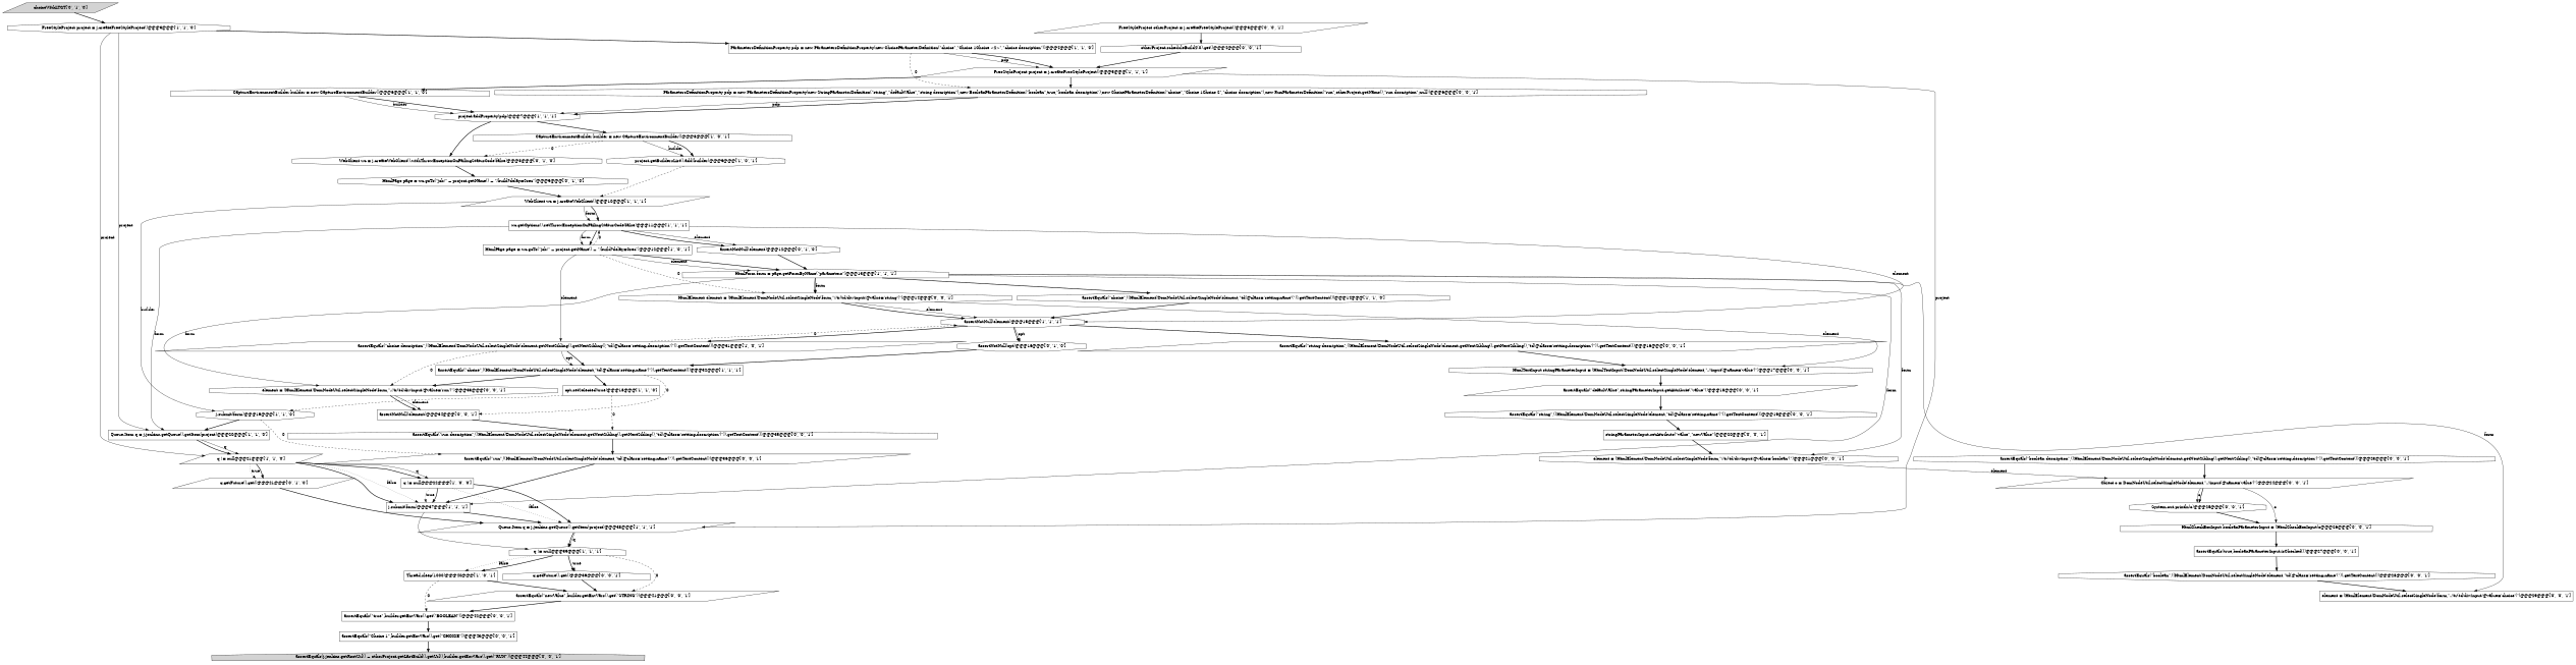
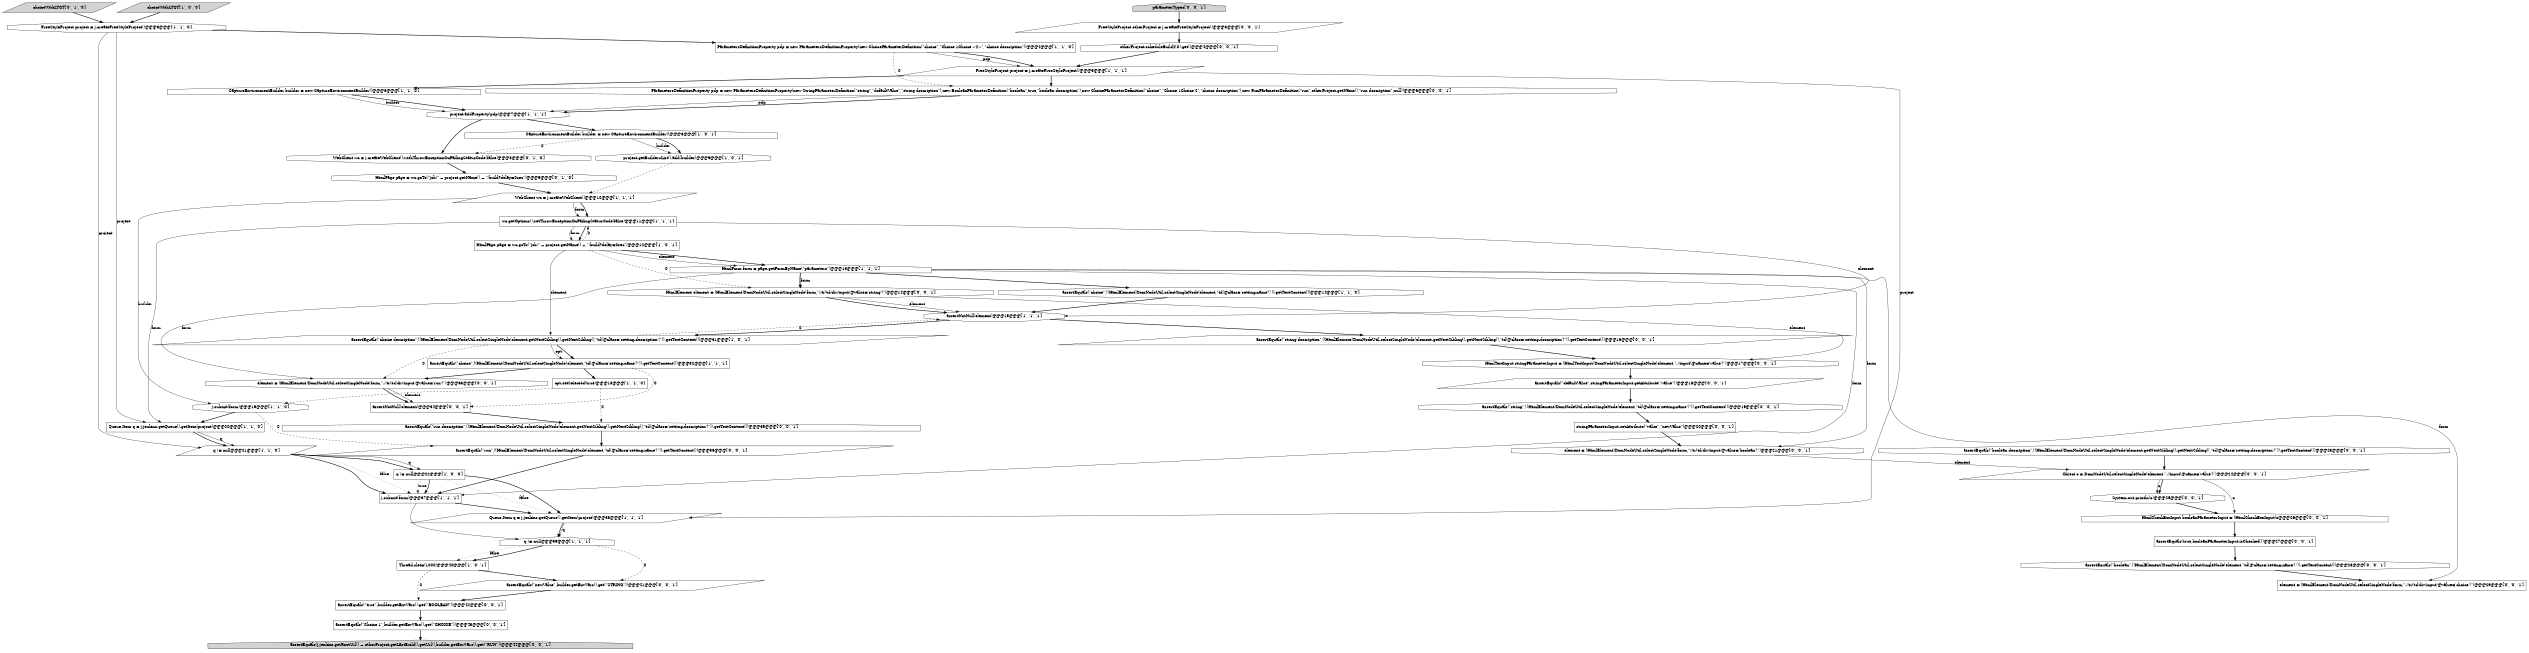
  digraph {
    node [fillcolor=white shape=octagon style=filled]
    edge [style=bold]
    n1 [label="assertEquals(\"string\",((HtmlElement)DomNodeUtil.selectSingleNode(element,\"td(@class='setting-name'(\")).getTextContent())@@@19@@@['0', '0', '1']"]
    n2 [label="stringParameterInput.setAttribute(\"value\",\"newValue\")@@@20@@@['0', '0', '1']" shape=box]
    n3 [label="element = (HtmlElement)DomNodeUtil.selectSingleNode(form,\"//tr(td/div/input/@value='boolean'(\")@@@21@@@['0', '0', '1']"]
    n4 [label="Object o = DomNodeUtil.selectSingleNode(element,\".//input(@name='value'(\")@@@24@@@['0', '0', '1']" shape=parallelogram]
    n5 [label="HtmlCheckBoxInput booleanParameterInput = (HtmlCheckBoxInput)o@@@26@@@['0', '0', '1']" shape=house]
    n6 [label="System.out.println(o)@@@25@@@['0', '0', '1']"]
    n7 [label="CaptureEnvironmentBuilder builder = new CaptureEnvironmentBuilder()@@@6@@@['1', '1', '0']" shape=house]
    n8 [label="project.addProperty(pdp)@@@7@@@['1', '1', '1']"]
    n9 [label="CaptureEnvironmentBuilder builder = new CaptureEnvironmentBuilder()@@@8@@@['1', '0', '1']" shape=house]
    n10 [label="WebClient wc = j.createWebClient().withThrowExceptionOnFailingStatusCode(false)@@@8@@@['0', '1', '0']"]
    n11 [label="assertEquals(\"defaultValue\",stringParameterInput.getAttribute(\"value\"))@@@18@@@['0', '0', '1']" shape=parallelogram]
    n12 [label="j.submit(form)@@@19@@@['1', '1', '0']"]
    n13 [label="Queue.Item q = j.jenkins.getQueue().getItem(project)@@@20@@@['1', '1', '0']" shape=box]
    n14 [label="assertEquals(\"run\",((HtmlElement)DomNodeUtil.selectSingleNode(element,\"td(@class='setting-name'(\")).getTextContent())@@@36@@@['0', '0', '1']" shape=parallelogram]
    n15 [label="q != null@@@21@@@['1', '1', '0']" shape=parallelogram]
    n16 [label="j.submit(form)@@@37@@@['1', '1', '1']" shape=box]
    n17 [label="project.getBuildersList().add(builder)@@@9@@@['1', '0', '1']"]
    n18 [label="WebClient wc = j.createWebClient()@@@10@@@['1', '1', '1']" shape=parallelogram]
    n19 [label="wc.getOptions().setThrowExceptionOnFailingStatusCode(false)@@@11@@@['1', '1', '1']" shape=box]
    n20 [label="assertEquals(\"choice description\",((HtmlElement)DomNodeUtil.selectSingleNode(element.getNextSibling().getNextSibling(),\"td(@class='setting-description'(\")).getTextContent())@@@31@@@['1', '0', '1']" shape=parallelogram]
    n21 [label="assertEquals(\"choice\",((HtmlElement)DomNodeUtil.selectSingleNode(element,\"td(@class='setting-name'(\")).getTextContent())@@@32@@@['1', '1', '1']" shape=box]
    n22 [label="element = (HtmlElement)DomNodeUtil.selectSingleNode(form,\".//tr(td/div/input/@value='run'(\")@@@33@@@['0', '0', '1']"]
    n23 [label="assertNotNull(element)@@@15@@@['1', '1', '1']"]
    n24 [label="HtmlPage page = wc.goTo(\"job/\" + project.getName() + \"/build?delay=0sec\")@@@9@@@['0', '1', '0']"]
    n25 [label="assertNotNull(element)@@@34@@@['0', '0', '1']" shape=box]
    n26 [label="opt.setSelected(true)@@@18@@@['1', '1', '0']" shape=box]
    n27 [label="assertEquals(\"run description\",((HtmlElement)DomNodeUtil.selectSingleNode(element.getNextSibling().getNextSibling(),\"td(@class='setting-description'(\")).getTextContent())@@@35@@@['0', '0', '1']" shape=house]
    n28 [label="HtmlTextInput stringParameterInput = (HtmlTextInput)DomNodeUtil.selectSingleNode(element,\".//input(@name='value'(\")@@@17@@@['0', '0', '1']"]
    n29 [label="assertEquals(\"boolean description\",((HtmlElement)DomNodeUtil.selectSingleNode(element.getNextSibling().getNextSibling(),\"td(@class='setting-description'(\")).getTextContent())@@@23@@@['0', '0', '1']"]
    n30 [label="HtmlPage page = wc.goTo(\"job/\" + project.getName() + \"/build?delay=0sec\")@@@12@@@['1', '0', '1']" shape=box]
    n31 [label="HtmlForm form = page.getFormByName(\"parameters\")@@@13@@@['1', '1', '1']" shape=house]
    n32 [label="HtmlElement element = (HtmlElement)DomNodeUtil.selectSingleNode(form,\"//tr(td/div/input/@value='string'(\")@@@14@@@['0', '0', '1']"]
    n33 [label="element = (HtmlElement)DomNodeUtil.selectSingleNode(form,\".//tr(td/div/input/@value='choice'(\")@@@29@@@['0', '0', '1']" shape=box]
    n34 [label="assertEquals(\"choice\",((HtmlElement)DomNodeUtil.selectSingleNode(element,\"td(@class='setting-name'(\")).getTextContent())@@@14@@@['1', '1', '0']"]
-   n35 [label="assertNotNull(element)@@@12@@@['0', '1', '0']"]
    n36 [label="Thread.sleep(1000)@@@40@@@['1', '0', '1']" shape=box]
    n37 [label="assertEquals(\"newValue\",builder.getEnvVars().get(\"STRING\"))@@@41@@@['0', '0', '1']" shape=parallelogram]
    n38 [label="assertEquals(\"true\",builder.getEnvVars().get(\"BOOLEAN\"))@@@42@@@['0', '0', '1']" shape=box]
    n39 [label="assertEquals(\"Choice 1\",builder.getEnvVars().get(\"CHOICE\"))@@@43@@@['0', '0', '1']" shape=box]
    n40 [fillcolor=lightgray label="assertEquals(j.jenkins.getRootUrl() + otherProject.getLastBuild().getUrl(),builder.getEnvVars().get(\"RUN\"))@@@44@@@['0', '0', '1']" shape=house]
    n41 [label="ParametersDefinitionProperty pdp = new ParametersDefinitionProperty(new ChoiceParameterDefinition(\"choice\",\"Choice 1Choice <2>\",\"choice description\"))@@@4@@@['1', '1', '0']" shape=box]
    n42 [label="ParametersDefinitionProperty pdp = new ParametersDefinitionProperty(new StringParameterDefinition(\"string\",\"defaultValue\",\"string description\"),new BooleanParameterDefinition(\"boolean\",true,\"boolean description\"),new ChoiceParameterDefinition(\"choice\",\"Choice 1Choice 2\",\"choice description\"),new RunParameterDefinition(\"run\",otherProject.getName(),\"run description\",null))@@@6@@@['0', '0', '1']"]
    n43 [label="FreeStyleProject project = j.createFreeStyleProject()@@@5@@@['1', '1', '1']" shape=parallelogram]
    n44 [label="Queue.Item q = j.jenkins.getQueue().getItem(project)@@@38@@@['1', '1', '1']" shape=parallelogram]
    n45 [label="q != null@@@39@@@['1', '1', '1']" shape=house]
    n46 [label="assertEquals(true,booleanParameterInput.isChecked())@@@27@@@['0', '0', '1']" shape=box]
    n47 [label="assertEquals(\"boolean\",((HtmlElement)DomNodeUtil.selectSingleNode(element,\"td(@class='setting-name'(\")).getTextContent())@@@28@@@['0', '0', '1']"]
    n48 [label="FreeStyleProject project = j.createFreeStyleProject()@@@3@@@['1', '1', '0']"]
    n49 [label="q != null@@@22@@@['1', '0', '0']" shape=box]
-   n50 [label="q.getFuture().get()@@@21@@@['0', '1', '0']" shape=parallelogram]
-   n52 [label="q.getFuture().get()@@@39@@@['0', '0', '1']" shape=house]
+   n51 [fillcolor=lightgray label="choiceWithLTGT['1', '0', '0']" shape=parallelogram]
    n53 [label="assertEquals(\"string description\",((HtmlElement)DomNodeUtil.selectSingleNode(element.getNextSibling().getNextSibling(),\"td(@class='setting-description'(\")).getTextContent())@@@16@@@['0', '0', '1']" shape=parallelogram]
-   n54 [label="assertNotNull(opt)@@@16@@@['0', '1', '0']"]
    n55 [label="otherProject.scheduleBuild2(0).get()@@@4@@@['0', '0', '1']" shape=house]
    n56 [fillcolor=lightgray label="choiceWithLTGT['0', '1', '0']" shape=parallelogram]
    n57 [label="FreeStyleProject otherProject = j.createFreeStyleProject()@@@3@@@['0', '0', '1']" shape=parallelogram]
+   n58 [fillcolor=lightgray label="parameterTypes['0', '0', '1']" shape=house]
    n1 -> n2
    n2 -> n3
    n3 -> n4 [label=element style=solid]
    n4 -> n5 [label=o style=solid]
    n4 -> n6 [label=o style=solid]
    n4 -> n6
    n5 -> n46
    n6 -> n5
    n7 -> n8
    n7 -> n8 [label=builder style=solid]
    n8 -> n9
    n8 -> n10
    n9 -> n10 [label=0 style=dashed]
    n9 -> n17 [label=builder style=solid]
    n9 -> n17
    n10 -> n24
    n11 -> n1
    n12 -> n13
    n12 -> n14 [label=0 style=dashed]
    n13 -> n15 [label=q style=solid]
    n13 -> n15
    n14 -> n16
    n15 -> n16
    n15 -> n16 [label=false style=dotted]
    n15 -> n49 [label=q style=solid]
    n15 -> n49
-   n15 -> n50 [label=true style=dotted]
-   n15 -> n50
    n16 -> n44
    n16 -> n45 [style=solid]
    n17 -> n18 [style=dashed]
    n18 -> n12 [label=builder style=solid]
    n18 -> n19 [label=form style=solid]
    n18 -> n19
    n19 -> n13 [label=form style=solid]
    n19 -> n23 [label=element style=solid]
    n19 -> n30 [label=form style=solid]
    n19 -> n30
-   n19 -> n35 [label=element style=solid]
-   n19 -> n35
    n20 -> n21
    n20 -> n21 [label=opt style=solid]
    n20 -> n22 [label=0 style=dashed]
    n20 -> n23 [label=0 style=dashed]
    n21 -> n22
    n21 -> n25 [label=0 style=dashed]
    n21 -> n26
    n22 -> n25 [label=element style=solid]
    n22 -> n25
    n23 -> n20
    n23 -> n53
-   n23 -> n54 [label=opt style=solid]
-   n23 -> n54
    n24 -> n18
    n25 -> n27
    n26 -> n12 [style=dashed]
    n26 -> n27 [label=0 style=dashed]
    n27 -> n14
    n28 -> n11
    n29 -> n4
    n30 -> n19 [label=0 style=dashed]
    n30 -> n20 [label=element style=solid]
    n30 -> n31
    n30 -> n31 [label=element style=solid]
    n30 -> n32 [label=0 style=dashed]
    n31 -> n3 [label=form style=solid]
    n31 -> n16 [label=form style=solid]
    n31 -> n22 [label=form style=solid]
    n31 -> n32
    n31 -> n32 [label=form style=solid]
    n31 -> n33 [label=form style=solid]
    n31 -> n34
    n32 -> n23 [label=element style=solid]
    n32 -> n23
    n32 -> n28 [label=element style=solid]
    n34 -> n23
-   n35 -> n31
    n36 -> n37
    n36 -> n38 [label=0 style=dashed]
    n37 -> n38
    n38 -> n39
    n39 -> n40
    n41 -> n42 [label=0 style=dashed]
    n41 -> n43 [label=pdp style=solid]
    n41 -> n43
    n42 -> n8 [label=pdp style=solid]
    n42 -> n8
    n43 -> n7
    n43 -> n42
    n43 -> n44 [label=project style=solid]
    n44 -> n45
    n44 -> n45 [label=q style=solid]
    n45 -> n36
    n45 -> n36 [label=false style=dotted]
    n45 -> n37 [label=0 style=dashed]
-   n45 -> n52
-   n45 -> n52 [label=true style=dotted]
    n46 -> n47
    n47 -> n33
    n48 -> n13 [label=project style=solid]
    n48 -> n15 [label=project style=solid]
    n48 -> n41
    n49 -> n16
    n49 -> n16 [label=true style=dotted]
    n49 -> n44
    n49 -> n44 [label=false style=dotted]
-   n50 -> n44
-   n52 -> n37
+   n51 -> n48
    n53 -> n28
-   n54 -> n21
    n55 -> n43
    n56 -> n48
    n57 -> n55
+   n58 -> n57
  }
